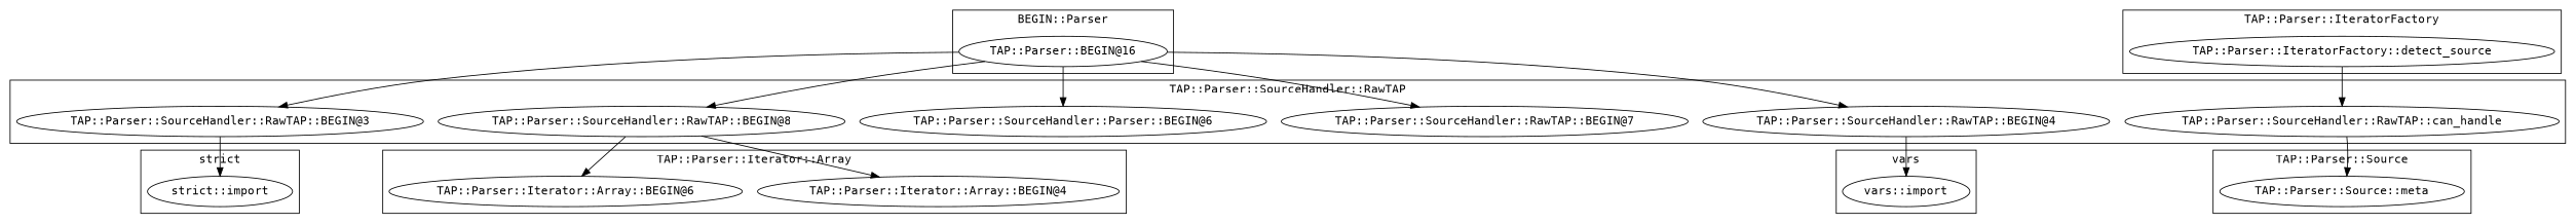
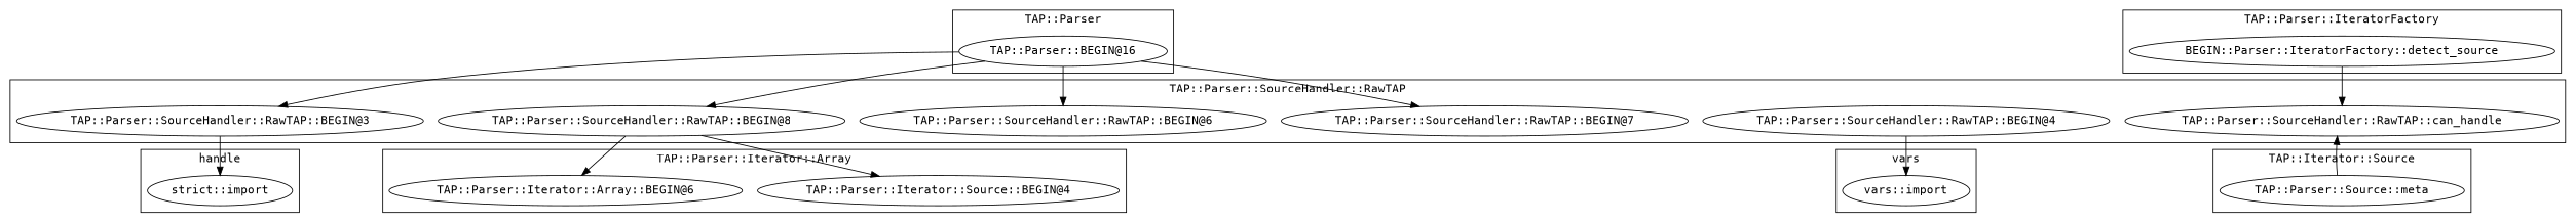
  digraph {
    fontname="DejaVu Sans Mono"
    node [fontname="DejaVu Sans Mono"]
    edge [fontname="DejaVu Sans Mono"]
    "strict::import"
    "vars::import"
    "TAP::Parser::SourceHandler::RawTAP::BEGIN@3"
    "TAP::Parser::SourceHandler::RawTAP::BEGIN@7"
-   "TAP::Parser::SourceHandler::RawTAP::BEGIN@6" [label="TAP::Parser::SourceHandler::Parser::BEGIN@6"]
+   "TAP::Parser::SourceHandler::RawTAP::BEGIN@6"
    "TAP::Parser::SourceHandler::RawTAP::BEGIN@8"
    "TAP::Parser::SourceHandler::RawTAP::BEGIN@4"
    "TAP::Parser::SourceHandler::RawTAP::can_handle"
    "TAP::Parser::Source::meta"
    "TAP::Parser::BEGIN@16"
-   "TAP::Parser::IteratorFactory::detect_source"
-   "TAP::Parser::Iterator::Array::BEGIN@4"
+   "TAP::Parser::IteratorFactory::detect_source" [label="BEGIN::Parser::IteratorFactory::detect_source"]
+   "TAP::Parser::Iterator::Array::BEGIN@4" [label="TAP::Parser::Iterator::Source::BEGIN@4"]
    "TAP::Parser::Iterator::Array::BEGIN@6"
    subgraph cluster_1 {
-     label="strict"
+     label=handle
      "strict::import"
    }
    subgraph cluster_2 {
      label=vars
      "vars::import"
    }
    subgraph cluster_3 {
      label="TAP::Parser::SourceHandler::RawTAP"
      "TAP::Parser::SourceHandler::RawTAP::BEGIN@3"
      "TAP::Parser::SourceHandler::RawTAP::BEGIN@7"
      "TAP::Parser::SourceHandler::RawTAP::BEGIN@6"
      "TAP::Parser::SourceHandler::RawTAP::BEGIN@8"
      "TAP::Parser::SourceHandler::RawTAP::BEGIN@4"
      "TAP::Parser::SourceHandler::RawTAP::can_handle"
    }
    subgraph cluster_4 {
-     label="TAP::Parser::Source"
+     label="TAP::Iterator::Source"
      "TAP::Parser::Source::meta"
    }
    subgraph cluster_5 {
-     label="BEGIN::Parser"
+     label="TAP::Parser"
      "TAP::Parser::BEGIN@16"
    }
    subgraph cluster_6 {
      label="TAP::Parser::IteratorFactory"
      "TAP::Parser::IteratorFactory::detect_source"
    }
    subgraph cluster_7 {
      label="TAP::Parser::Iterator::Array"
      "TAP::Parser::Iterator::Array::BEGIN@4"
      "TAP::Parser::Iterator::Array::BEGIN@6"
    }
    "TAP::Parser::SourceHandler::RawTAP::BEGIN@3" -> "strict::import"
    "TAP::Parser::SourceHandler::RawTAP::BEGIN@8" -> "TAP::Parser::Iterator::Array::BEGIN@4"
    "TAP::Parser::SourceHandler::RawTAP::BEGIN@8" -> "TAP::Parser::Iterator::Array::BEGIN@6"
    "TAP::Parser::SourceHandler::RawTAP::BEGIN@4" -> "vars::import"
-   "TAP::Parser::SourceHandler::RawTAP::can_handle" -> "TAP::Parser::Source::meta"
+   "TAP::Parser::Source::meta" -> "TAP::Parser::SourceHandler::RawTAP::can_handle"
    "TAP::Parser::BEGIN@16" -> "TAP::Parser::SourceHandler::RawTAP::BEGIN@3"
    "TAP::Parser::BEGIN@16" -> "TAP::Parser::SourceHandler::RawTAP::BEGIN@7"
    "TAP::Parser::BEGIN@16" -> "TAP::Parser::SourceHandler::RawTAP::BEGIN@6"
    "TAP::Parser::BEGIN@16" -> "TAP::Parser::SourceHandler::RawTAP::BEGIN@8"
-   "TAP::Parser::BEGIN@16" -> "TAP::Parser::SourceHandler::RawTAP::BEGIN@4"
    "TAP::Parser::IteratorFactory::detect_source" -> "TAP::Parser::SourceHandler::RawTAP::can_handle"
  }
